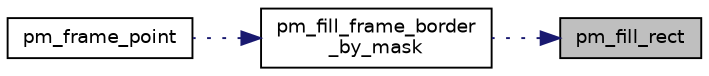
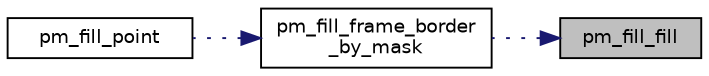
  digraph {
    rankdir=RL
    node [color=black fontname=Helvetica fontsize=10 shape=record]
    edge [color=midnightblue dir=back fontname=Helvetica fontsize=10 labelfontname=Helvetica labelfontsize=10 style=dotted]
-   n1 [fillcolor=grey75 fontcolor=black height=0.2 label=pm_fill_rect style=filled width=0.4]
+   n1 [fillcolor=grey75 fontcolor=black height=0.2 label=pm_fill_fill style=filled width=0.4]
    n2 [height=0.2 label="pm_fill_frame_border\l_by_mask" width=0.4]
-   n3 [height=0.2 label=pm_frame_point width=0.4]
+   n3 [height=0.2 label=pm_fill_point width=0.4]
    n1 -> n2
    n2 -> n3
  }
